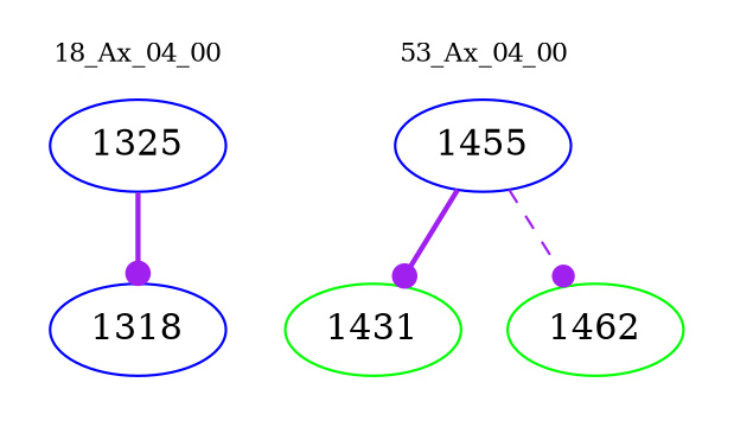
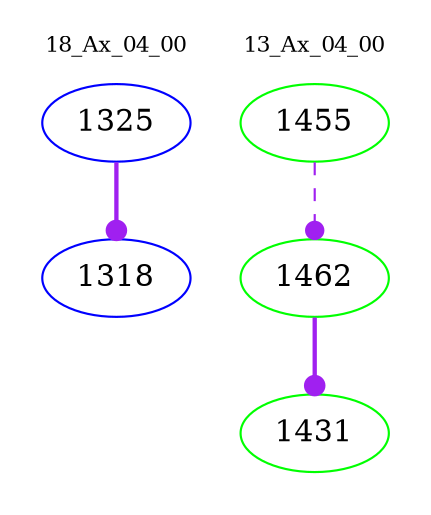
  digraph {
    node [color=blue]
    edge [arrowhead=dot color=purple style=bold]
    n1 [label=1325]
    n2 [label=1318]
-   n3 [label=1455]
+   n3 [color=green label=1455]
    n4 [color=green label=1431]
    n5 [color=green label=1462]
    subgraph cluster_1 {
      color=white
      fontsize=10
      label="18_Ax_04_00"
      n1
      n2
    }
    subgraph cluster_2 {
      color=white
      fontsize=10
-     label="53_Ax_04_00"
+     label="13_Ax_04_00"
      n3
      n4
      n5
    }
    n1 -> n2
-   n3 -> n4
+   n5 -> n4
    n3 -> n5 [style=dashed]
  }
